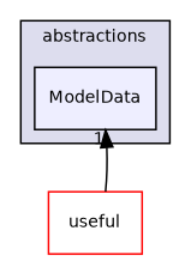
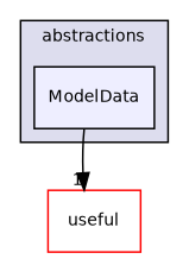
  digraph {
    compound=true
    node [fontname=Helvetica fontsize=10 shape=box style=filled]
    n1 [fillcolor="#eeeeff" label=ModelData pencolor=black]
    n2 [color=red fillcolor=white label=useful]
    subgraph cluster_1 {
      bgcolor="#ddddee"
      fontname=Helvetica
      fontsize=10
      label=abstractions
      pencolor=black
      n1
    }
-   n2 -> n1 [headlabel=1 labeldistance=1.5 labelfontname=Helvetica labelfontsize=10]
+   n1 -> n2 [headlabel=1 labeldistance=1.5 labelfontname=Helvetica labelfontsize=10]
  }
